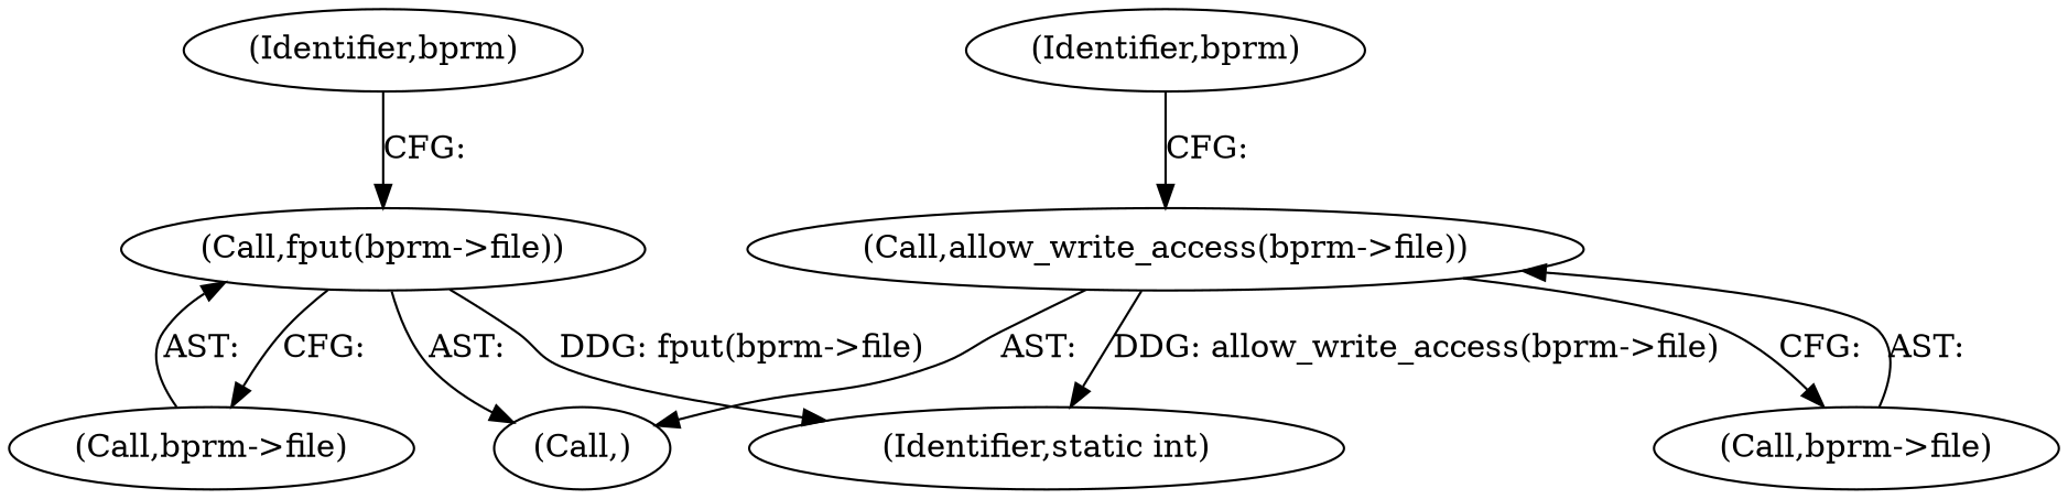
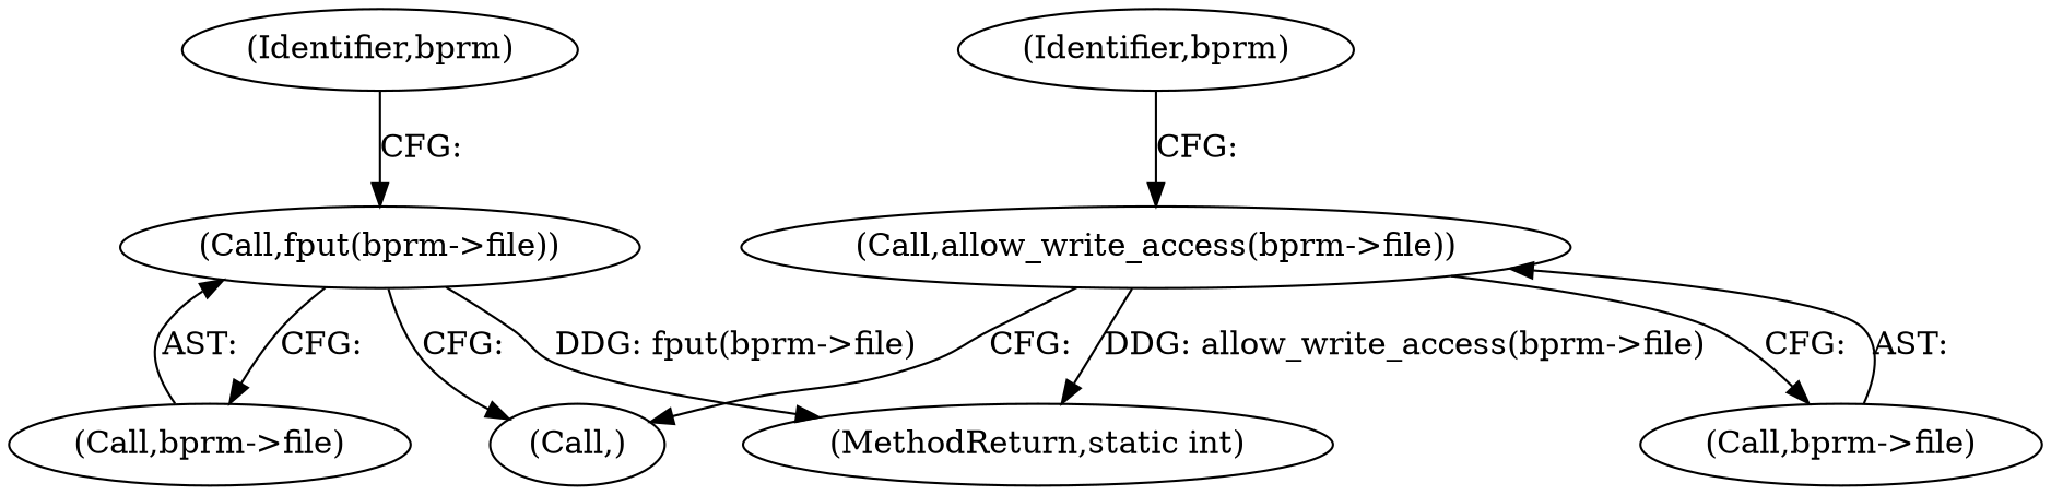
  digraph {
    n1 [label="(Call,fput(bprm->file))"]
    n2 [label="(Call,bprm->file)"]
-   n3 [label="(Identifier,static int)"]
+   n3 [label="(MethodReturn,static int)"]
    n4 [label="(Call,)"]
    n5 [label="(Call,allow_write_access(bprm->file))"]
    n6 [label="(Call,bprm->file)"]
    n7 [label="(Identifier,bprm)"]
    n8 [label="(Identifier,bprm)"]
    n1 -> n2 [label="CFG: "]
    n1 -> n3 [label="DDG: fput(bprm->file)"]
-   n1 -> n4 [label="AST: "]
+   n1 -> n4 [label="CFG: "]
    n2 -> n1 [label="AST: "]
    n5 -> n3 [label="DDG: allow_write_access(bprm->file)"]
-   n5 -> n4 [label="AST: "]
+   n5 -> n4 [label="CFG: "]
    n5 -> n6 [label="CFG: "]
    n6 -> n5 [label="AST: "]
    n7 -> n1 [label="CFG: "]
    n8 -> n5 [label="CFG: "]
  }
